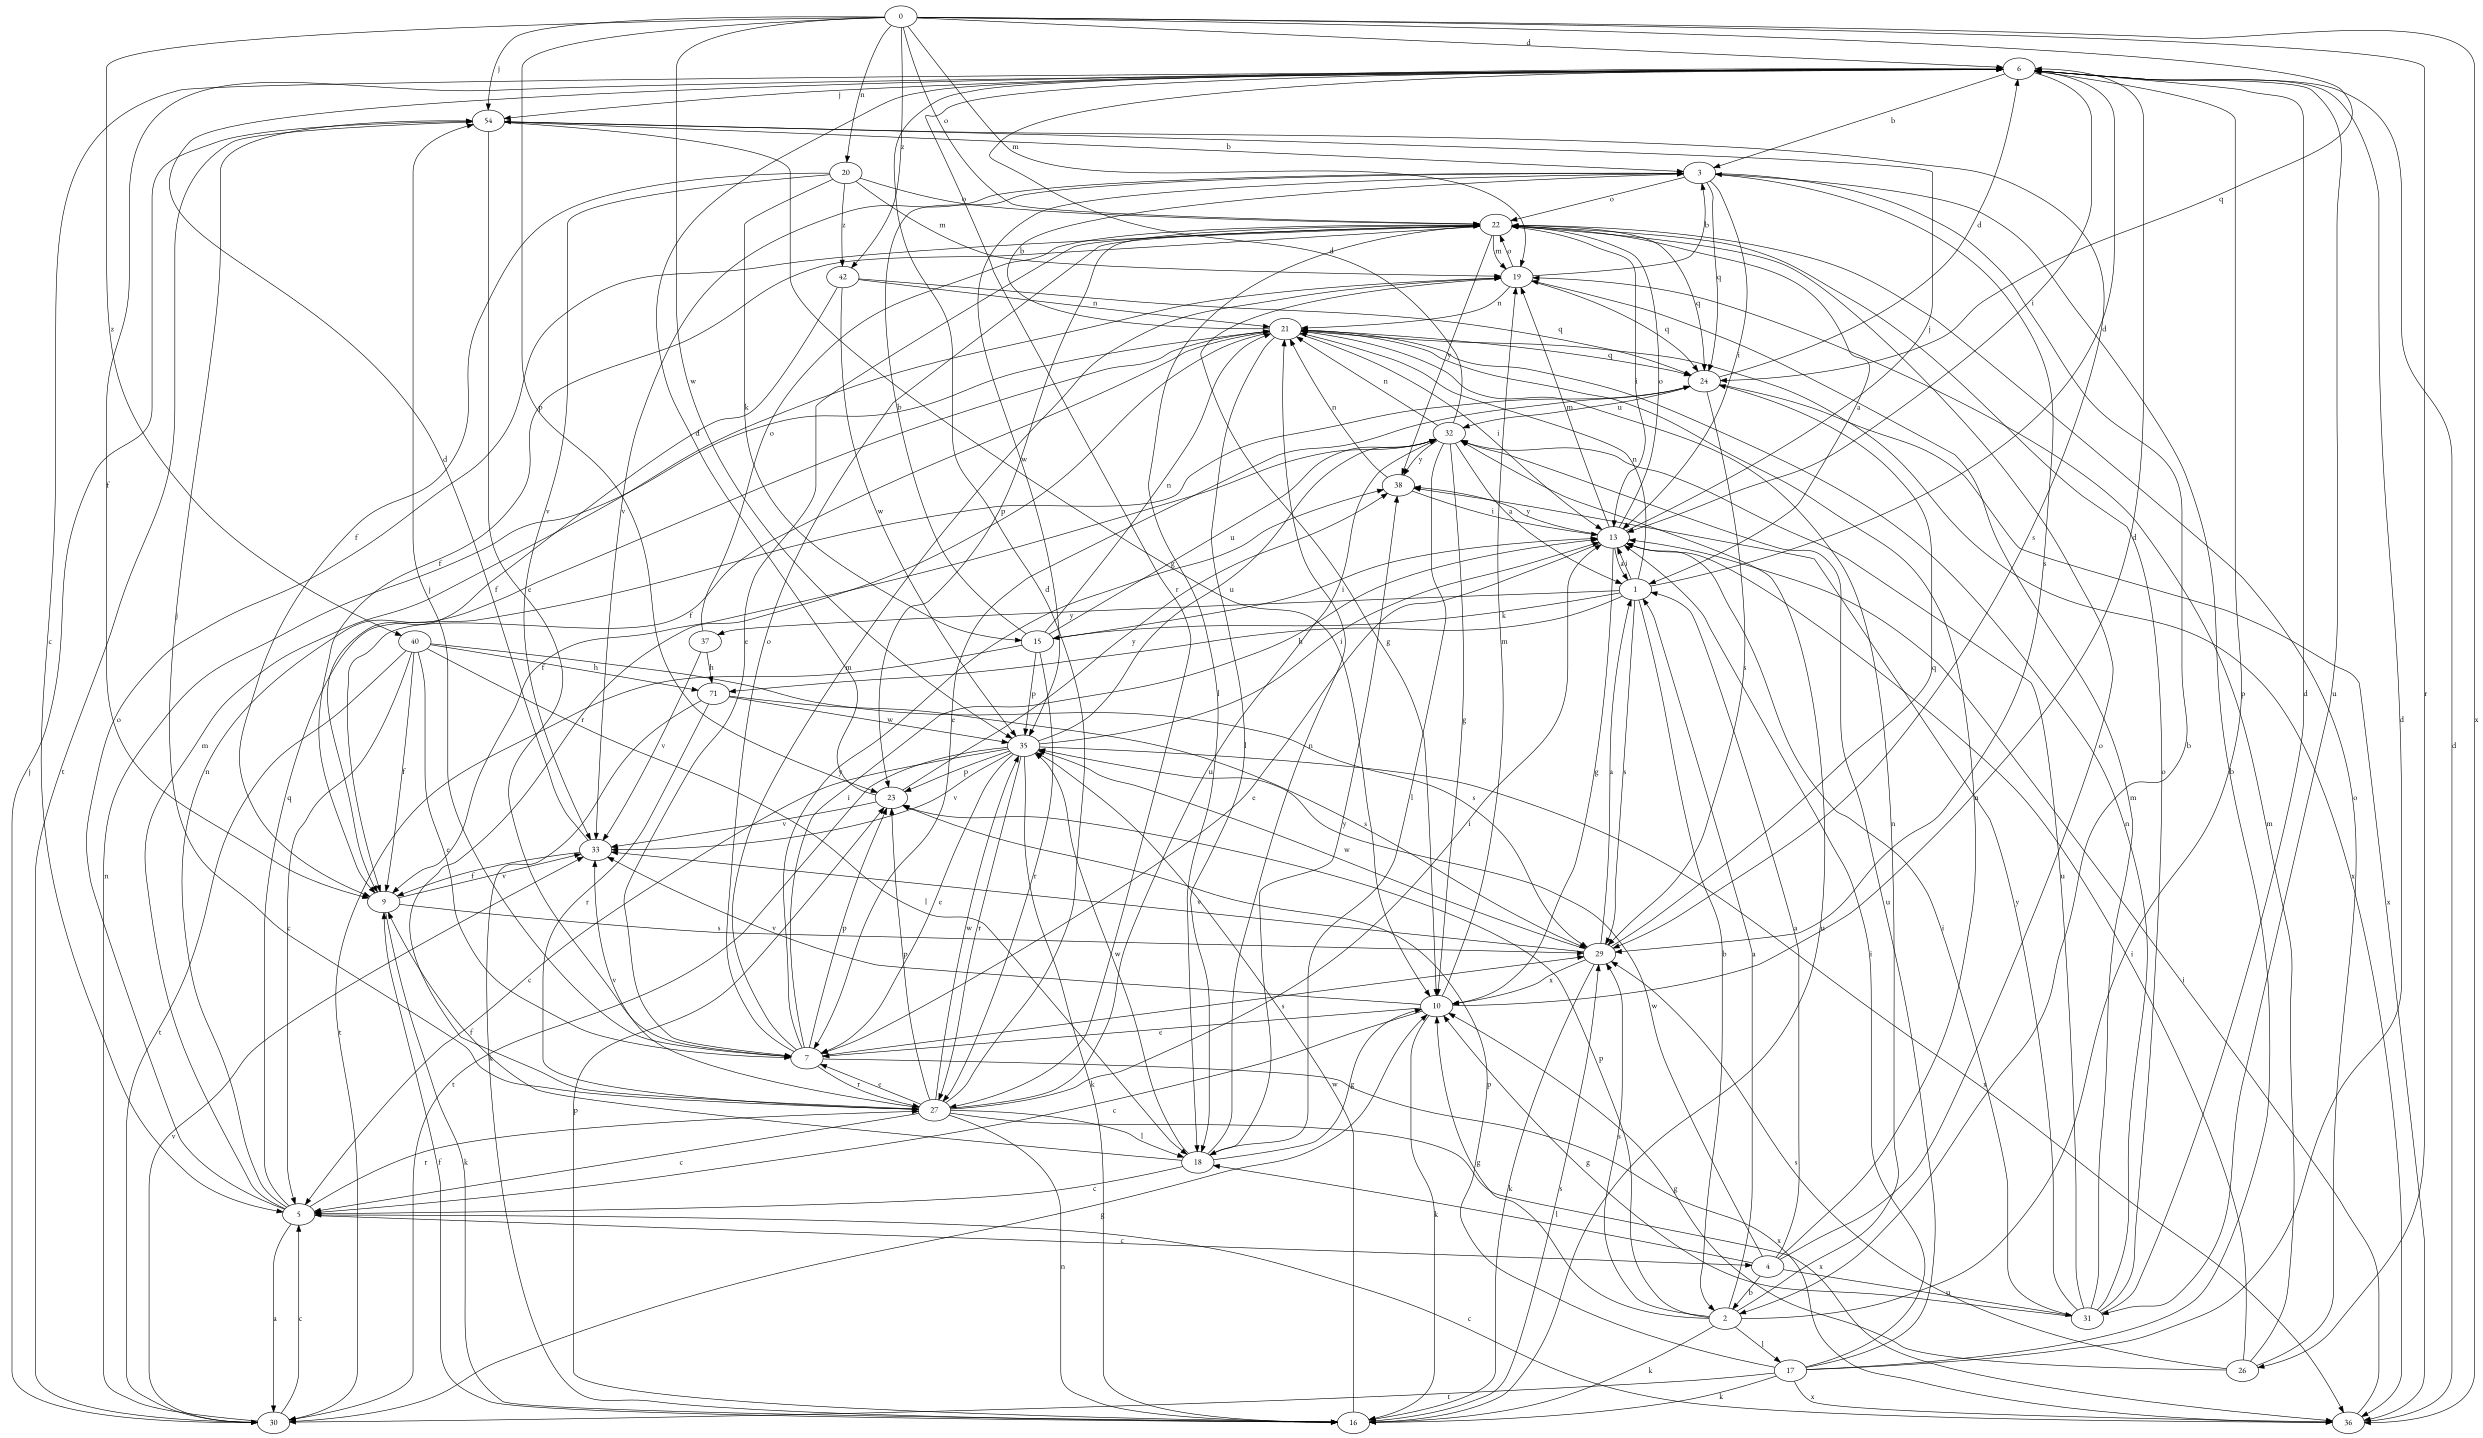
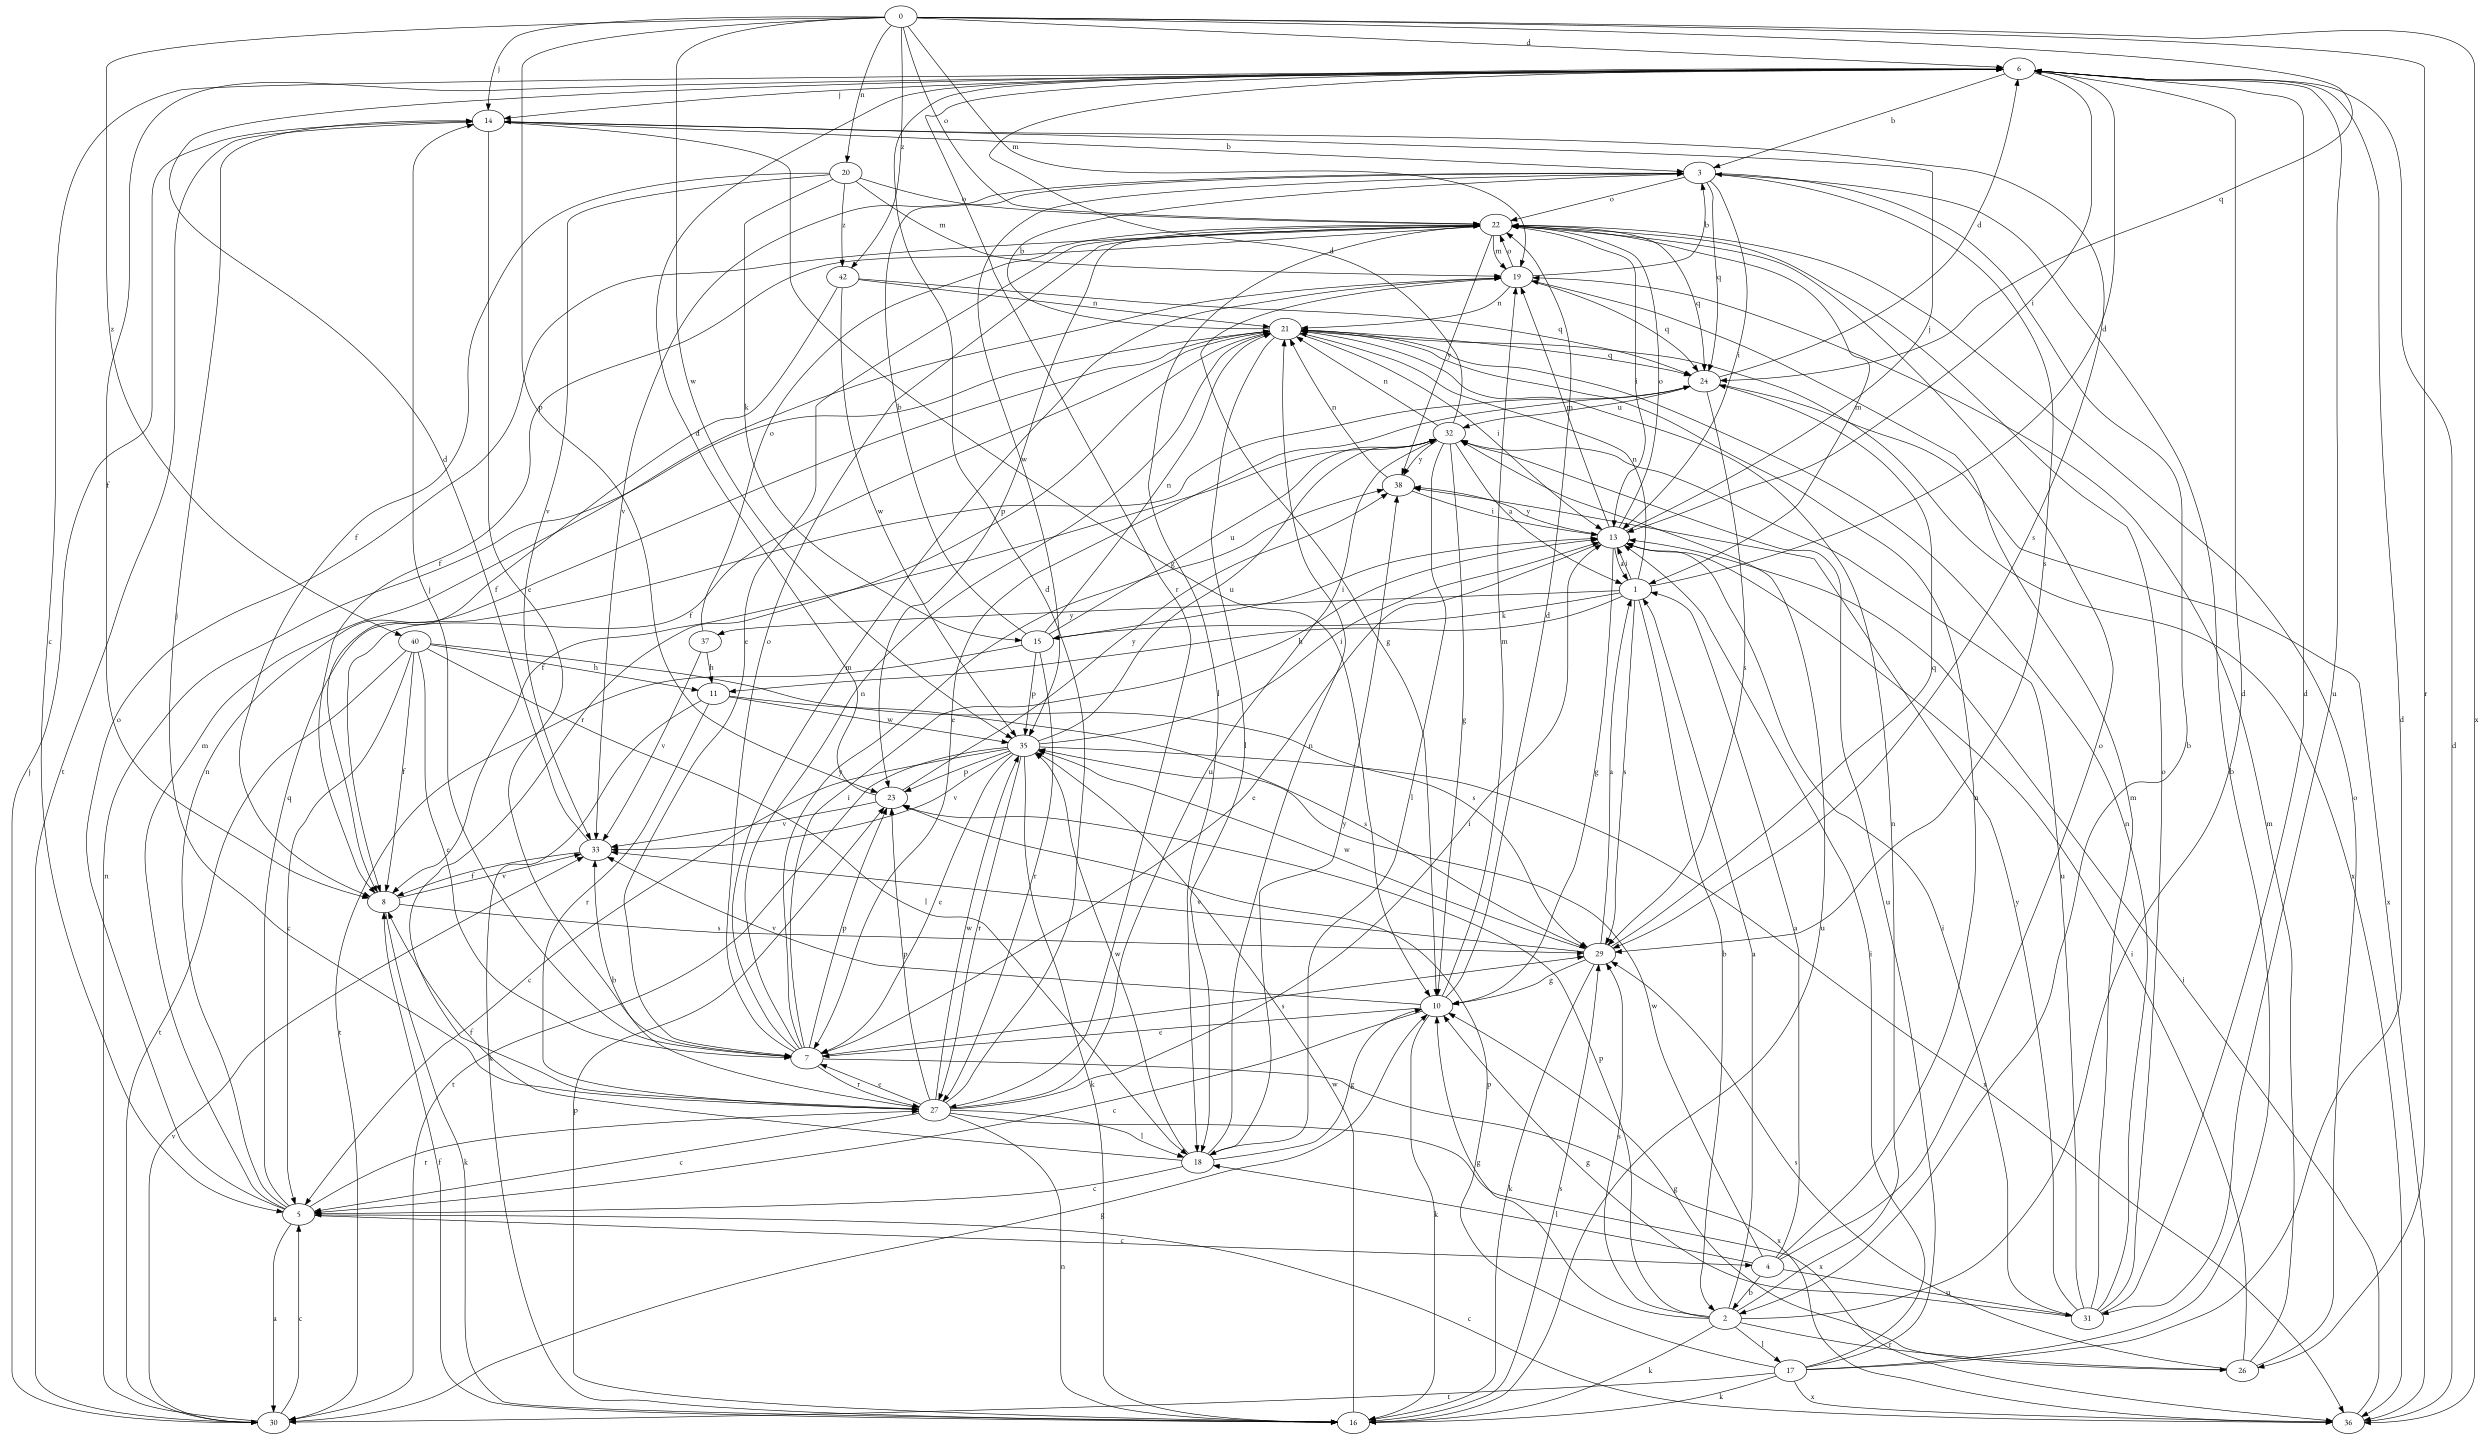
  strict digraph {
    fontname="EB Garamond"
    node [fontname="EB Garamond"]
    edge [fontname="EB Garamond"]
    0
    6
-   14 [label=54]
+   14
    19
    20
    22
    23
    24
    26
    35
    36
    40
    42
    13
    3
    31
    5
    27
-   8 [label=9]
+   8
    29
    10
    30
    7
    15
    21
    32
    33
    1
    18
    38
    16
-   11 [label=71]
+   11
    2
    37
    17
    4
    0 -> 6 [label=d]
    0 -> 14 [label=j]
    0 -> 19 [label=m]
    0 -> 20 [label=n]
    0 -> 22 [label=o]
    0 -> 23 [label=p]
    0 -> 24 [label=q]
    0 -> 26 [label=r]
    0 -> 35 [label=w]
    0 -> 36 [label=x]
    0 -> 40 [label=z]
    0 -> 42 [label=z]
    6 -> 14 [label=j]
    6 -> 13 [label=i]
    6 -> 3 [label=b]
    6 -> 31 [label=u]
    6 -> 5 [label=c]
    6 -> 27 [label=r]
    6 -> 8 [label=f]
    14 -> 3 [label=b]
    14 -> 29 [label=s]
    14 -> 10 [label=g]
    14 -> 30 [label=t]
    14 -> 7 [label=e]
    19 -> 22 [label=o]
    19 -> 24 [label=q]
    19 -> 3 [label=b]
    19 -> 10 [label=g]
    19 -> 21 [label=n]
    20 -> 19 [label=m]
    20 -> 22 [label=o]
    20 -> 42 [label=z]
    20 -> 8 [label=f]
    20 -> 15 [label=k]
    20 -> 33 [label=v]
    22 -> 19 [label=m]
    22 -> 23 [label=p]
    22 -> 24 [label=q]
    22 -> 13 [label=i]
    22 -> 8 [label=f]
    22 -> 7 [label=e]
-   22 -> 1 [label=a]
+   22 -> 1 [label=m]
    22 -> 18 [label=l]
    22 -> 38 [label=y]
    23 -> 6 [label=d]
    23 -> 33 [label=v]
    23 -> 38 [label=y]
    24 -> 6 [label=d]
    24 -> 36 [label=x]
    24 -> 29 [label=s]
    24 -> 7 [label=e]
    24 -> 32 [label=u]
    26 -> 19 [label=m]
    26 -> 22 [label=o]
    26 -> 13 [label=i]
    26 -> 29 [label=s]
    26 -> 10 [label=g]
    35 -> 23 [label=p]
    35 -> 36 [label=x]
    35 -> 13 [label=i]
    35 -> 5 [label=c]
    35 -> 27 [label=r]
    35 -> 30 [label=t]
    35 -> 7 [label=e]
    35 -> 32 [label=u]
    35 -> 33 [label=v]
    35 -> 16 [label=k]
    36 -> 6 [label=d]
    36 -> 13 [label=i]
    36 -> 5 [label=c]
    40 -> 5 [label=c]
    40 -> 8 [label=f]
    40 -> 29 [label=s]
    40 -> 30 [label=t]
    40 -> 7 [label=e]
    40 -> 18 [label=l]
    40 -> 11 [label=h]
    42 -> 24 [label=q]
    42 -> 35 [label=w]
    42 -> 8 [label=f]
    42 -> 21 [label=n]
    13 -> 14 [label=j]
    13 -> 19 [label=m]
    13 -> 22 [label=o]
    13 -> 10 [label=g]
    13 -> 7 [label=e]
    13 -> 1 [label=a]
    13 -> 38 [label=y]
    3 -> 22 [label=o]
    3 -> 24 [label=q]
    3 -> 35 [label=w]
    3 -> 13 [label=i]
    3 -> 29 [label=s]
    3 -> 33 [label=v]
    3 -> 2 [label=b]
    31 -> 6 [label=d]
    31 -> 19 [label=m]
    31 -> 22 [label=o]
    31 -> 13 [label=i]
    31 -> 10 [label=g]
    31 -> 21 [label=n]
    31 -> 32 [label=u]
    31 -> 38 [label=y]
    5 -> 19 [label=m]
    5 -> 22 [label=o]
    5 -> 24 [label=q]
    5 -> 27 [label=r]
    5 -> 30 [label=a]
    5 -> 21 [label=n]
    5 -> 4 [label=c]
    27 -> 6 [label=d]
    27 -> 14 [label=j]
    27 -> 23 [label=p]
    27 -> 35 [label=w]
    27 -> 36 [label=x]
    27 -> 13 [label=i]
    27 -> 5 [label=c]
    27 -> 7 [label=e]
    27 -> 32 [label=u]
-   27 -> 33 [label=v]
+   27 -> 33 [label=b]
    27 -> 18 [label=l]
    27 -> 16 [label=n]
    8 -> 29 [label=s]
    8 -> 33 [label=v]
    8 -> 16 [label=k]
    29 -> 24 [label=q]
    29 -> 35 [label=w]
-   29 -> 10 [label=x]
+   29 -> 10 [label=g]
    29 -> 33 [label=v]
    29 -> 1 [label=a]
    29 -> 16 [label=k]
-   10 -> 6 [label=d]
+   10 -> 22 [label=d]
    10 -> 19 [label=m]
    10 -> 5 [label=c]
    10 -> 7 [label=e]
    10 -> 33 [label=v]
    10 -> 16 [label=k]
    30 -> 14 [label=j]
    30 -> 5 [label=c]
    30 -> 10 [label=g]
    30 -> 21 [label=n]
    30 -> 33 [label=v]
    7 -> 14 [label=j]
    7 -> 19 [label=m]
    7 -> 22 [label=o]
    7 -> 23 [label=p]
    7 -> 36 [label=x]
    7 -> 13 [label=i]
    7 -> 27 [label=r]
    7 -> 29 [label=s]
+   7 -> 21 [label=n]
    7 -> 38 [label=y]
    15 -> 35 [label=p]
    15 -> 13 [label=i]
    15 -> 3 [label=b]
    15 -> 27 [label=r]
    15 -> 30 [label=t]
    15 -> 21 [label=n]
    15 -> 32 [label=u]
    21 -> 24 [label=q]
    21 -> 36 [label=x]
    21 -> 13 [label=i]
    21 -> 3 [label=b]
    21 -> 27 [label=r]
    21 -> 8 [label=f]
    21 -> 18 [label=l]
    32 -> 6 [label=d]
    32 -> 8 [label=f]
    32 -> 10 [label=g]
    32 -> 21 [label=n]
    32 -> 1 [label=a]
    32 -> 18 [label=l]
    32 -> 38 [label=y]
    33 -> 6 [label=d]
    33 -> 8 [label=f]
    1 -> 6 [label=d]
    1 -> 13 [label=i]
    1 -> 29 [label=s]
    1 -> 15 [label=k]
    1 -> 21 [label=n]
    1 -> 11 [label=h]
    1 -> 2 [label=b]
    1 -> 37 [label=y]
    18 -> 35 [label=w]
    18 -> 5 [label=c]
    18 -> 8 [label=f]
    18 -> 10 [label=g]
    18 -> 21 [label=n]
    18 -> 38 [label=y]
    38 -> 13 [label=i]
    38 -> 21 [label=n]
    16 -> 23 [label=p]
    16 -> 35 [label=w]
    16 -> 8 [label=f]
    16 -> 29 [label=s]
    16 -> 32 [label=u]
    11 -> 35 [label=w]
    11 -> 27 [label=r]
    11 -> 29 [label=s]
    11 -> 16 [label=k]
-   2 -> 6 [label=p]
+   2 -> 6 [label=d]
    2 -> 23 [label=p]
+   2 -> 26 [label=r]
    2 -> 29 [label=s]
    2 -> 10 [label=g]
    2 -> 21 [label=n]
    2 -> 1 [label=a]
    2 -> 16 [label=k]
    2 -> 17 [label=l]
    37 -> 22 [label=o]
    37 -> 33 [label=v]
    37 -> 11 [label=h]
    17 -> 6 [label=d]
    17 -> 23 [label=p]
    17 -> 36 [label=x]
    17 -> 13 [label=i]
    17 -> 3 [label=b]
    17 -> 30 [label=t]
    17 -> 32 [label=u]
    17 -> 16 [label=k]
    4 -> 22 [label=o]
    4 -> 35 [label=w]
    4 -> 31 [label=u]
    4 -> 21 [label=n]
    4 -> 1 [label=a]
    4 -> 18 [label=l]
    4 -> 2 [label=b]
  }
